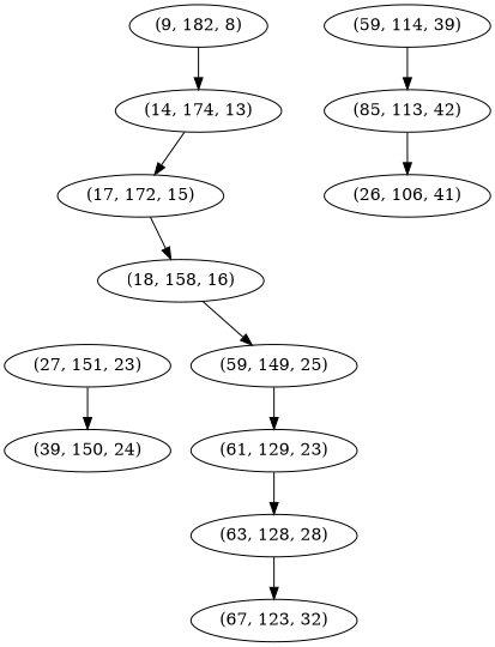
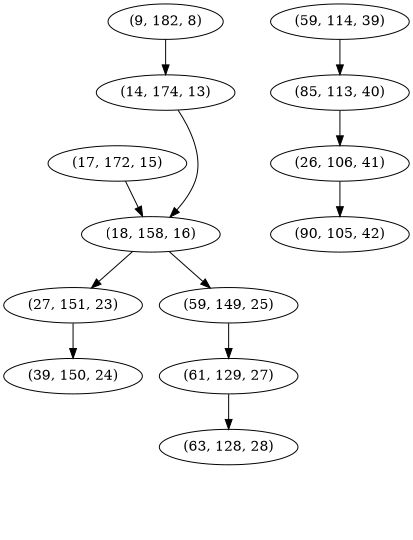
  digraph {
    "(9, 182, 8)"
    "(14, 174, 13)"
    "(17, 172, 15)"
    "(18, 158, 16)"
    n5 [label="(27, 151, 23)"]
    "(59, 149, 25)"
    "(39, 150, 24)"
-   "(61, 129, 27)" [label="(61, 129, 23)"]
+   "(61, 129, 27)"
    "(63, 128, 28)"
-   "(67, 123, 32)"
    n11 [label="(59, 114, 39)"]
-   "(85, 113, 40)" [label="(85, 113, 42)"]
+   "(85, 113, 40)"
    n13 [label="(26, 106, 41)"]
+   "(90, 105, 42)"
    "(9, 182, 8)" -> "(14, 174, 13)"
-   "(14, 174, 13)" -> "(17, 172, 15)"
+   "(14, 174, 13)" -> "(18, 158, 16)"
    "(17, 172, 15)" -> "(18, 158, 16)"
+   "(18, 158, 16)" -> n5
    "(18, 158, 16)" -> "(59, 149, 25)"
    n5 -> "(39, 150, 24)"
    "(59, 149, 25)" -> "(61, 129, 27)"
    "(61, 129, 27)" -> "(63, 128, 28)"
-   "(63, 128, 28)" -> "(67, 123, 32)"
    n11 -> "(85, 113, 40)"
    "(85, 113, 40)" -> n13
+   n13 -> "(90, 105, 42)"
  }
